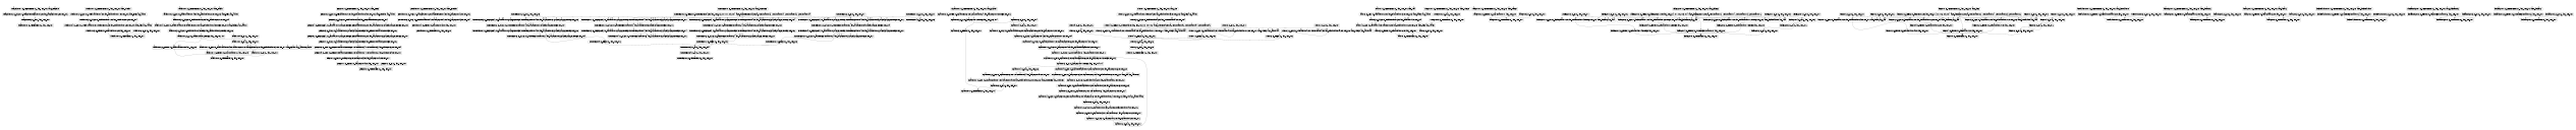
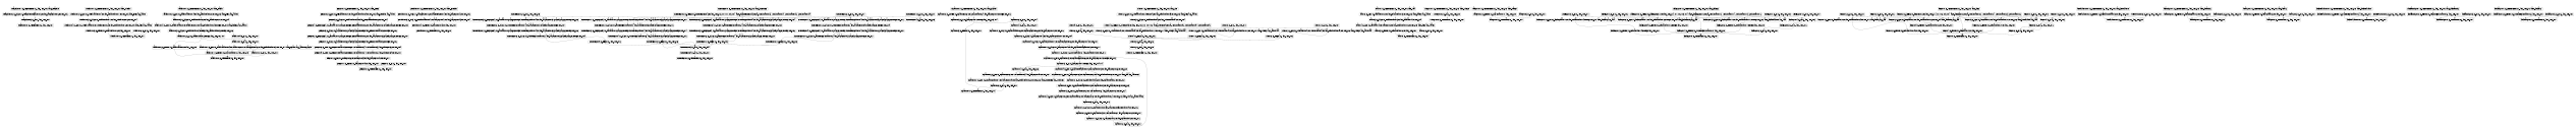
  digraph {
    node [shape=box]
    edge [headport=n tailport=s]
    n1 [label="setPageSize_0001: op=METHOD_ENTRY, src=, dest=, next=0002 (name=setPageSize)\l"]
    n2 [label="setPageSize_0002: op=ASSIGN, src=setPageSize_newPageSize_0013:INT, dest=class_pageSize_0006:INT, next=0003\l"]
    n3 [label="setPageSize_0003: op=JP, src=, dest=, next=0000\l"]
    n4 [label="setPageSize_0000: op=METHOD_EXIT, src=, dest=, next=0001\l"]
    n5 [label="writeFlow_0001: op=METHOD_ENTRY, src=, dest=, next=0002 (name=writeFlow)\l"]
    n6 [label="writeFlow_0002: op=CALL, src=writeFlow_address_0014:INT, dest=method_result_00017:INT, next=0003 (name=getEcc, args= address)\l"]
    n7 [label="writeFlow_0003: op=ASSIGN, src=method_result_00017:INT, dest=writeFlow_ecc_0016:INT, next=0004\l"]
    n8 [label="writeFlow_0004: op=CALL, src=writeFlow_data_0015:INT, writeFlow_ecc_0016:INT, dest=method_result_00018:INT, next=0005 (name=doEcc, args= data ecc)\l"]
    n9 [label="writeFlow_0005: op=RETURN, src=method_result_00018:INT, dest=, next=0000\l"]
    n10 [label="writeFlow_0000: op=METHOD_EXIT, src=, dest=, next=0001\l"]
    n11 [label="writeFlow_0006: op=JP, src=, dest=, next=0000\l"]
    n12 [label="readFlow_0001: op=METHOD_ENTRY, src=, dest=, next=0002 (name=readFlow)\l"]
    n13 [label="readFlow_0002: op=CALL, src=readFlow_address_0019:INT, dest=method_result_00022:INT, next=0003 (name=getEcc, args= address)\l"]
    n14 [label="readFlow_0003: op=ASSIGN, src=method_result_00022:INT, dest=readFlow_ecc_0021:INT, next=0004\l"]
    n15 [label="readFlow_0004: op=CALL, src=readFlow_data_0020:INT, readFlow_ecc_0021:INT, dest=method_result_00024:BOOLEAN, next=0005 (name=checkECC, args= data ecc)\l"]
    n16 [label="readFlow_0005: op=ASSIGN, src=method_result_00024:BOOLEAN, dest=readFlow_isOk_0023:BOOLEAN, next=0006\l"]
    n17 [label="readFlow_0006: op=JT, src=readFlow_isOk_0023:BOOLEAN, dest=, next=0008, 0007\l"]
    n18 [label="readFlow_0008: op=RETURN, src=readFlow_data_0020:INT, dest=, next=0000\l"]
    n19 [label="readFlow_0007: op=JP, src=, dest=, next=0010\l"]
    n20 [label="readFlow_0000: op=METHOD_EXIT, src=, dest=, next=0001\l"]
    n21 [label="readFlow_0010: op=CALL, src=readFlow_address_0019:INT, readFlow_ecc_0021:INT, class_pageSize_0006:INT, dest=method_result_00025:VOID, next=0011 (name=migration, args= address ecc pageSize)\l"]
    n22 [label="readFlow_0011: op=RETURN, src=0:INT(constant_00026), dest=, next=0000\l"]
    n23 [label="readFlow_0009: op=JP, src=, dest=, next=0007\l"]
    n24 [label="readFlow_0012: op=JP, src=, dest=, next=0000\l"]
    n25 [label="getEcc_0001: op=METHOD_ENTRY, src=, dest=, next=0002 (name=getEcc)\l"]
    n26 [label="getEcc_0002: op=CALL, src=getEcc_address_0027:INT, dest=method_result_00029:INT, next=0003 (name=getPosition, args= address)\l"]
    n27 [label="getEcc_0003: op=ASSIGN, src=method_result_00029:INT, dest=getEcc_dataPosition_0028:INT, next=0004\l"]
    n28 [label="getEcc_0004: op=ARRAY_ACCESS, src=class_data1_0007:ArrayType::BOOLEAN, getEcc_dataPosition_0028:INT, dest=array_access_00031:ArrayRef::ArrayType::BOOLEAN, next=0005\l"]
    n29 [label="getEcc_0005: op=ASSIGN, src=array_access_00031:ArrayRef::ArrayType::BOOLEAN, dest=getEcc_currentData1_0030:BOOLEAN, next=0006\l"]
    n30 [label="getEcc_0006: op=ARRAY_ACCESS, src=class_data2_0010:ArrayType::BOOLEAN, getEcc_dataPosition_0028:INT, dest=array_access_00033:ArrayRef::ArrayType::BOOLEAN, next=0007\l"]
    n31 [label="getEcc_0007: op=ASSIGN, src=array_access_00033:ArrayRef::ArrayType::BOOLEAN, dest=getEcc_currentData2_0032:BOOLEAN, next=0008\l"]
    n32 [label="getEcc_0008: op=COND, src=getEcc_currentData1_0030:BOOLEAN, 1:INT(constant_00034), 0:INT(constant_00035), dest=cond_expr_00036:INT, next=0009\l"]
    n33 [label="getEcc_0009: op=COND, src=getEcc_currentData2_0032:BOOLEAN, 2:INT(constant_00037), 0:INT(constant_00038), dest=cond_expr_00039:INT, next=0010\l"]
    n34 [label="getEcc_0010: op=ADD, src=cond_expr_00036:INT, cond_expr_00039:INT, dest=binary_expr_00040:INT, next=0011\l"]
    n35 [label="getEcc_0011: op=RETURN, src=binary_expr_00040:INT, dest=, next=0000\l"]
    n36 [label="getEcc_0000: op=METHOD_EXIT, src=, dest=, next=0001\l"]
    n37 [label="getEcc_0012: op=JP, src=, dest=, next=0000\l"]
    n38 [label="getPosition_0001: op=METHOD_ENTRY, src=, dest=, next=0002 (name=getPosition)\l"]
    n39 [label="getPosition_0002: op=MUL32, src=class_pageSize_0006:INT, class_BYTE_SIZE_0004:INT, dest=binary_expr_00042:INT, next=0003\l"]
    n40 [label="getPosition_0003: op=DIV32, src=getPosition_address_0041:INT, binary_expr_00042:INT, dest=binary_expr_00043:INT, next=0004\l"]
    n41 [label="getPosition_0004: op=RETURN, src=binary_expr_00043:INT, dest=, next=0000\l"]
    n42 [label="getPosition_0000: op=METHOD_EXIT, src=, dest=, next=0001\l"]
    n43 [label="incrementEcc_0001: op=METHOD_ENTRY, src=, dest=, next=0002 (name=incrementEcc)\l"]
    n44 [label="incrementEcc_0002: op=SELECT, src=incrementEcc_ecc_0045:INT, dest=, next=0023, 0017, 0011, 0005, 0004 ( target=incrementEcc_ecc_0045:INT pat=0:INT(constant_00046), 1:INT(constant_00047), 2:INT(constant_00048), 3:INT(constant_00049)\l"]
    n45 [label="incrementEcc_0023: op=ARRAY_ACCESS, src=class_data1_0007:ArrayType::BOOLEAN, incrementEcc_position_0044:INT, dest=array_access_00063:ArrayRef::ArrayType::BOOLEAN, next=0024\l"]
    n46 [label="incrementEcc_0017: op=ARRAY_ACCESS, src=class_data1_0007:ArrayType::BOOLEAN, incrementEcc_position_0044:INT, dest=array_access_00059:ArrayRef::ArrayType::BOOLEAN, next=0018\l"]
    n47 [label="incrementEcc_0011: op=ARRAY_ACCESS, src=class_data1_0007:ArrayType::BOOLEAN, incrementEcc_position_0044:INT, dest=array_access_00055:ArrayRef::ArrayType::BOOLEAN, next=0012\l"]
    n48 [label="incrementEcc_0005: op=ARRAY_ACCESS, src=class_data1_0007:ArrayType::BOOLEAN, incrementEcc_position_0044:INT, dest=array_access_00051:ArrayRef::ArrayType::BOOLEAN, next=0006\l"]
    n49 [label="incrementEcc_0004: op=JP, src=, dest=, next=0003\l"]
    n50 [label="incrementEcc_0024: op=ASSIGN, src=false:BOOLEAN(constant_00062), dest=array_access_00063:ArrayRef::ArrayType::BOOLEAN, next=0025\l"]
    n51 [label="incrementEcc_0018: op=ASSIGN, src=true:BOOLEAN(constant_00058), dest=array_access_00059:ArrayRef::ArrayType::BOOLEAN, next=0019\l"]
    n52 [label="incrementEcc_0012: op=ASSIGN, src=false:BOOLEAN(constant_00054), dest=array_access_00055:ArrayRef::ArrayType::BOOLEAN, next=0013\l"]
    n53 [label="incrementEcc_0006: op=ASSIGN, src=true:BOOLEAN(constant_00050), dest=array_access_00051:ArrayRef::ArrayType::BOOLEAN, next=0007\l"]
    n54 [label="incrementEcc_0025: op=ARRAY_ACCESS, src=class_data2_0010:ArrayType::BOOLEAN, incrementEcc_position_0044:INT, dest=array_access_00065:ArrayRef::ArrayType::BOOLEAN, next=0026\l"]
    n55 [label="incrementEcc_0019: op=ARRAY_ACCESS, src=class_data2_0010:ArrayType::BOOLEAN, incrementEcc_position_0044:INT, dest=array_access_00061:ArrayRef::ArrayType::BOOLEAN, next=0020\l"]
    n56 [label="incrementEcc_0013: op=ARRAY_ACCESS, src=class_data2_0010:ArrayType::BOOLEAN, incrementEcc_position_0044:INT, dest=array_access_00057:ArrayRef::ArrayType::BOOLEAN, next=0014\l"]
    n57 [label="incrementEcc_0007: op=ARRAY_ACCESS, src=class_data2_0010:ArrayType::BOOLEAN, incrementEcc_position_0044:INT, dest=array_access_00053:ArrayRef::ArrayType::BOOLEAN, next=0008\l"]
    n58 [label="incrementEcc_0003: op=JP, src=, dest=, next=0029\l"]
    n59 [label="incrementEcc_0029: op=JP, src=, dest=, next=0000\l"]
    n60 [label="incrementEcc_0000: op=METHOD_EXIT, src=, dest=, next=0001\l"]
    n61 [label="incrementEcc_0008: op=ASSIGN, src=true:BOOLEAN(constant_00052), dest=array_access_00053:ArrayRef::ArrayType::BOOLEAN, next=0009\l"]
    n62 [label="incrementEcc_0009: op=BREAK, src=, dest=, next=0003\l"]
    n63 [label="incrementEcc_0010: op=JP, src=, dest=, next=0004\l"]
    n64 [label="incrementEcc_0014: op=ASSIGN, src=true:BOOLEAN(constant_00056), dest=array_access_00057:ArrayRef::ArrayType::BOOLEAN, next=0015\l"]
+   n65 [label="incrementEcc_0015: op=BREAK, src=, dest=, next=0003\l"]
    n66 [label="incrementEcc_0016: op=JP, src=, dest=, next=0005\l"]
    n67 [label="incrementEcc_0020: op=ASSIGN, src=false:BOOLEAN(constant_00060), dest=array_access_00061:ArrayRef::ArrayType::BOOLEAN, next=0021\l"]
    n68 [label="incrementEcc_0021: op=BREAK, src=, dest=, next=0003\l"]
    n69 [label="incrementEcc_0026: op=ASSIGN, src=false:BOOLEAN(constant_00064), dest=array_access_00065:ArrayRef::ArrayType::BOOLEAN, next=0027\l"]
    n70 [label="incrementEcc_0027: op=BREAK, src=, dest=, next=0003\l"]
    n71 [label="incrementEcc_0028: op=JP, src=, dest=, next=0017\l"]
    n72 [label="migration_0001: op=METHOD_ENTRY, src=, dest=, next=0002 (name=migration)\l"]
    n73 [label="migration_0002: op=COMPEQ, src=migration_ecc_0067:INT, 3:INT(constant_00069), dest=binary_expr_00070:BOOLEAN, next=0003\l"]
    n74 [label="migration_0003: op=JT, src=binary_expr_00070:BOOLEAN, dest=, next=0005, 0004\l"]
    n75 [label="migration_0005: op=RETURN, src=, dest=, next=0000\l"]
    n76 [label="migration_0004: op=JP, src=, dest=, next=0007\l"]
    n77 [label="migration_0000: op=METHOD_EXIT, src=, dest=, next=0001\l"]
    n78 [label="migration_0007: op=DIV32, src=migration_address_0066:INT, migration_pageSize_0068:INT, dest=binary_expr_00072:INT, next=0008\l"]
    n79 [label="migration_0008: op=ASSIGN, src=binary_expr_00072:INT, dest=migration_position_0071:INT, next=0009\l"]
    n80 [label="migration_0009: op=MUL32, src=migration_position_0071:INT, migration_pageSize_0068:INT, dest=binary_expr_00074:INT, next=0010\l"]
    n81 [label="migration_0006: op=JP, src=, dest=, next=0004\l"]
    n82 [label="migration_0010: op=ASSIGN, src=binary_expr_00074:INT, dest=migration_initialAddress_0073:INT, next=0011\l"]
    n83 [label="migration_0011: op=ASSIGN, src=0:INT(constant_00076), dest=migration_i_0075:INT, next=0012\l"]
    n84 [label="migration_0012: op=LT, src=migration_i_0075:INT, migration_pageSize_0068:INT, dest=binary_expr_00077:BOOLEAN, next=0013\l"]
    n85 [label="migration_0013: op=JT, src=binary_expr_00077:BOOLEAN, dest=, next=0019, 0014\l"]
    n86 [label="migration_0019: op=ADD, src=migration_initialAddress_0073:INT, migration_i_0075:INT, dest=binary_expr_00083:INT, next=0020\l"]
    n87 [label="migration_0014: op=JP, src=, dest=, next=0026\l"]
    n88 [label="migration_0020: op=CALL, src=binary_expr_00083:INT, migration_ecc_0067:INT, dest=method_result_00082:INT, next=0021 (name=read, args= address ecc)\l"]
    n89 [label="migration_0026: op=ADD, src=migration_ecc_0067:INT, 1:INT(constant_00089), dest=binary_expr_00090:INT, next=0027\l"]
    n90 [label="migration_0021: op=ASSIGN, src=method_result_00082:INT, dest=migration_read_0081:INT, next=0022\l"]
    n91 [label="migration_0027: op=CALL, src=migration_position_0071:INT, binary_expr_00090:INT, dest=method_result_00088:VOID, next=0028 (name=incrementEcc, args= position ecc)\l"]
    n92 [label="migration_0028: op=JP, src=, dest=, next=0000\l"]
    n93 [label="migration_0015: op=ASSIGN, src=migration_i_0075:INT, dest=unary_expr_postfix_preserved_00079:INT, next=0016\l"]
    n94 [label="migration_0016: op=ADD, src=migration_i_0075:INT, 1:INT(constant_00080), dest=unary_expr_00078:INT, next=0017\l"]
    n95 [label="migration_0017: op=ASSIGN, src=unary_expr_00078:INT, dest=migration_i_0075:INT, next=0018\l"]
    n96 [label="migration_0018: op=JP, src=, dest=, next=0012\l"]
    n97 [label="migration_0022: op=ADD, src=migration_initialAddress_0073:INT, migration_i_0075:INT, dest=binary_expr_00085:INT, next=0023\l"]
    n98 [label="migration_0023: op=ADD, src=migration_ecc_0067:INT, 1:INT(constant_00086), dest=binary_expr_00087:INT, next=0024\l"]
    n99 [label="migration_0024: op=CALL, src=binary_expr_00085:INT, migration_read_0081:INT, binary_expr_00087:INT, dest=method_result_00084:VOID, next=0025 (name=write, args= address data ecc)\l"]
    n100 [label="migration_0025: op=JP, src=, dest=, next=0015\l"]
    n101 [label="write_0001: op=METHOD_ENTRY, src=, dest=, next=0002 (name=write)\l"]
    n102 [label="write_0002: op=CALL, src=write_data_0092:INT, write_ecc_0093:INT, dest=method_result_00095:INT, next=0003 (name=doEcc, args= data ecc)\l"]
    n103 [label="write_0003: op=ASSIGN, src=method_result_00095:INT, dest=write_newData_0094:INT, next=0004\l"]
    n104 [label="write_0004: op=SELECT, src=write_ecc_0093:INT, dest=, next=0013, 0010, 0007, 0006 ( target=write_ecc_0093:INT pat=1:INT(constant_00096), 2:INT(constant_00097), 3:INT(constant_00098)\l"]
    n105 [label="write_0013: op=CALL, src=write_address_0091:INT, write_newData_0094:INT, dest=method_result_00101:VOID, next=0014 (name=writeRAM, args= address data)\l"]
    n106 [label="write_0010: op=CALL, src=write_address_0091:INT, write_newData_0094:INT, dest=method_result_00100:VOID, next=0011 (name=writeRAM, args= address data)\l"]
    n107 [label="write_0007: op=CALL, src=write_address_0091:INT, write_newData_0094:INT, dest=method_result_00099:VOID, next=0008 (name=writeRAM, args= address data)\l"]
    n108 [label="write_0006: op=JP, src=, dest=, next=0005\l"]
    n109 [label="write_0014: op=BREAK, src=, dest=, next=0005\l"]
    n110 [label="write_0011: op=BREAK, src=, dest=, next=0005\l"]
    n111 [label="write_0008: op=BREAK, src=, dest=, next=0005\l"]
    n112 [label="write_0005: op=JP, src=, dest=, next=0016\l"]
    n113 [label="write_0016: op=JP, src=, dest=, next=0000\l"]
    n114 [label="write_0000: op=METHOD_EXIT, src=, dest=, next=0001\l"]
    n115 [label="write_0009: op=JP, src=, dest=, next=0006\l"]
    n116 [label="write_0012: op=JP, src=, dest=, next=0007\l"]
    n117 [label="write_0015: op=JP, src=, dest=, next=0010\l"]
    n118 [label="read_0001: op=METHOD_ENTRY, src=, dest=, next=0002 (name=read)\l"]
    n119 [label="read_0002: op=CALL, src=read_address_0102:INT, dest=method_result_00105:INT, next=0003 (name=readRAM, args= address)\l"]
    n120 [label="read_0003: op=ASSIGN, src=method_result_00105:INT, dest=read_data_0104:INT, next=0004\l"]
    n121 [label="read_0004: op=CALL, src=read_data_0104:INT, read_ecc_0103:INT, dest=method_result_00106:INT, next=0005 (name=doEcc, args= data ecc)\l"]
    n122 [label="read_0005: op=RETURN, src=method_result_00106:INT, dest=, next=0000\l"]
    n123 [label="read_0000: op=METHOD_EXIT, src=, dest=, next=0001\l"]
    n124 [label="read_0006: op=JP, src=, dest=, next=0000\l"]
    n125 [label="writeRAM_0001: op=METHOD_ENTRY, src=, dest=, next=0002 (name=writeRAM)\l"]
    n126 [label="writeRAM_0002: op=JP, src=, dest=, next=0000\l"]
    n127 [label="writeRAM_0000: op=METHOD_EXIT, src=, dest=, next=0001\l"]
    n128 [label="readRAM_0001: op=METHOD_ENTRY, src=, dest=, next=0002 (name=readRAM)\l"]
    n129 [label="readRAM_0002: op=RETURN, src=0:INT(constant_00110), dest=, next=0000\l"]
    n130 [label="readRAM_0000: op=METHOD_EXIT, src=, dest=, next=0001\l"]
    n131 [label="readRAM_0003: op=JP, src=, dest=, next=0000\l"]
    n132 [label="checkECC_0001: op=METHOD_ENTRY, src=, dest=, next=0002 (name=checkECC)\l"]
    n133 [label="checkECC_0002: op=SELECT, src=checkECC_ecc_0112:INT, dest=, next=0014, 0011, 0008, 0005, 0004 ( target=checkECC_ecc_0112:INT pat=0:INT(constant_00113), 1:INT(constant_00114), 2:INT(constant_00115), 3:INT(constant_00116)\l"]
    n134 [label="checkECC_0014: op=RETURN, src=true:BOOLEAN(constant_00120), dest=, next=0000\l"]
    n135 [label="checkECC_0011: op=CALL, src=checkECC_data_0111:INT, dest=method_result_00119:BOOLEAN, next=0012 (name=checkParity, args= data)\l"]
    n136 [label="checkECC_0008: op=CALL, src=checkECC_data_0111:INT, dest=method_result_00118:BOOLEAN, next=0009 (name=checkHamming, args= data)\l"]
    n137 [label="checkECC_0005: op=CALL, src=checkECC_data_0111:INT, dest=method_result_00117:BOOLEAN, next=0006 (name=checkReedSolomon, args= data)\l"]
    n138 [label="checkECC_0004: op=JP, src=, dest=, next=0003\l"]
    n139 [label="checkECC_0000: op=METHOD_EXIT, src=, dest=, next=0001\l"]
    n140 [label="checkECC_0012: op=RETURN, src=method_result_00119:BOOLEAN, dest=, next=0000\l"]
    n141 [label="checkECC_0009: op=RETURN, src=method_result_00118:BOOLEAN, dest=, next=0000\l"]
    n142 [label="checkECC_0006: op=RETURN, src=method_result_00117:BOOLEAN, dest=, next=0000\l"]
    n143 [label="checkECC_0003: op=JP, src=, dest=, next=0016\l"]
    n144 [label="checkECC_0016: op=JP, src=, dest=, next=0000\l"]
    n145 [label="checkECC_0007: op=JP, src=, dest=, next=0004\l"]
    n146 [label="checkECC_0010: op=JP, src=, dest=, next=0005\l"]
    n147 [label="checkECC_0013: op=JP, src=, dest=, next=0008\l"]
    n148 [label="checkECC_0015: op=JP, src=, dest=, next=0011\l"]
    n149 [label="doEcc_0001: op=METHOD_ENTRY, src=, dest=, next=0002 (name=doEcc)\l"]
    n150 [label="doEcc_0002: op=SELECT, src=doEcc_ecc_0122:INT, dest=, next=0014, 0011, 0008, 0005, 0004 ( target=doEcc_ecc_0122:INT pat=0:INT(constant_00123), 1:INT(constant_00124), 2:INT(constant_00125), 3:INT(constant_00126)\l"]
    n151 [label="doEcc_0014: op=RETURN, src=doEcc_data_0121:INT, dest=, next=0000\l"]
    n152 [label="doEcc_0011: op=CALL, src=doEcc_data_0121:INT, dest=method_result_00129:INT, next=0012 (name=doParity, args= data)\l"]
    n153 [label="doEcc_0008: op=CALL, src=doEcc_data_0121:INT, dest=method_result_00128:INT, next=0009 (name=doHamming, args= data)\l"]
    n154 [label="doEcc_0005: op=CALL, src=doEcc_data_0121:INT, dest=method_result_00127:INT, next=0006 (name=doReedSolomon, args= data)\l"]
    n155 [label="doEcc_0004: op=JP, src=, dest=, next=0003\l"]
    n156 [label="doEcc_0000: op=METHOD_EXIT, src=, dest=, next=0001\l"]
    n157 [label="doEcc_0012: op=RETURN, src=method_result_00129:INT, dest=, next=0000\l"]
    n158 [label="doEcc_0009: op=RETURN, src=method_result_00128:INT, dest=, next=0000\l"]
    n159 [label="doEcc_0006: op=RETURN, src=method_result_00127:INT, dest=, next=0000\l"]
    n160 [label="doEcc_0003: op=JP, src=, dest=, next=0016\l"]
    n161 [label="doEcc_0016: op=JP, src=, dest=, next=0000\l"]
    n162 [label="doEcc_0007: op=JP, src=, dest=, next=0004\l"]
    n163 [label="doEcc_0010: op=JP, src=, dest=, next=0005\l"]
    n164 [label="doEcc_0013: op=JP, src=, dest=, next=0008\l"]
    n165 [label="doEcc_0015: op=JP, src=, dest=, next=0011\l"]
    n166 [label="doReedSolomon_0001: op=METHOD_ENTRY, src=, dest=, next=0002 (name=doReedSolomon)\l"]
    n167 [label="doReedSolomon_0002: op=RETURN, src=doReedSolomon_data_0130:INT, dest=, next=0000\l"]
    n168 [label="doReedSolomon_0000: op=METHOD_EXIT, src=, dest=, next=0001\l"]
    n169 [label="doReedSolomon_0003: op=JP, src=, dest=, next=0000\l"]
    n170 [label="doHamming_0001: op=METHOD_ENTRY, src=, dest=, next=0002 (name=doHamming)\l"]
    n171 [label="doHamming_0002: op=RETURN, src=doHamming_data_0131:INT, dest=, next=0000\l"]
    n172 [label="doHamming_0000: op=METHOD_EXIT, src=, dest=, next=0001\l"]
    n173 [label="doHamming_0003: op=JP, src=, dest=, next=0000\l"]
    n174 [label="doParity_0001: op=METHOD_ENTRY, src=, dest=, next=0002 (name=doParity)\l"]
    n175 [label="doParity_0002: op=RETURN, src=doParity_data_0132:INT, dest=, next=0000\l"]
    n176 [label="doParity_0000: op=METHOD_EXIT, src=, dest=, next=0001\l"]
    n177 [label="doParity_0003: op=JP, src=, dest=, next=0000\l"]
    n178 [label="checkReedSolomon_0001: op=METHOD_ENTRY, src=, dest=, next=0002 (name=checkReedSolomon)\l"]
    n179 [label="checkReedSolomon_0002: op=RETURN, src=true:BOOLEAN(constant_00134), dest=, next=0000\l"]
    n180 [label="checkReedSolomon_0000: op=METHOD_EXIT, src=, dest=, next=0001\l"]
    n181 [label="checkReedSolomon_0003: op=JP, src=, dest=, next=0000\l"]
    n182 [label="checkHamming_0001: op=METHOD_ENTRY, src=, dest=, next=0002 (name=checkHamming)\l"]
    n183 [label="checkHamming_0002: op=RETURN, src=true:BOOLEAN(constant_00136), dest=, next=0000\l"]
    n184 [label="checkHamming_0000: op=METHOD_EXIT, src=, dest=, next=0001\l"]
    n185 [label="checkHamming_0003: op=JP, src=, dest=, next=0000\l"]
    n186 [label="checkParity_0001: op=METHOD_ENTRY, src=, dest=, next=0002 (name=checkParity)\l"]
    n187 [label="checkParity_0002: op=RETURN, src=true:BOOLEAN(constant_00138), dest=, next=0000\l"]
    n188 [label="checkParity_0000: op=METHOD_EXIT, src=, dest=, next=0001\l"]
    n189 [label="checkParity_0003: op=JP, src=, dest=, next=0000\l"]
    n1 -> n2
    n2 -> n3
    n3 -> n4
    n5 -> n6
    n6 -> n7
    n7 -> n8
    n8 -> n9
    n9 -> n10
    n11 -> n10
    n12 -> n13
    n13 -> n14
    n14 -> n15
    n15 -> n16
    n16 -> n17
    n17 -> n18
    n17 -> n19
    n18 -> n20
    n19 -> n21
    n21 -> n22
    n22 -> n20
    n23 -> n19
    n24 -> n20
    n25 -> n26
    n26 -> n27
    n27 -> n28
    n28 -> n29
    n29 -> n30
    n30 -> n31
    n31 -> n32
    n32 -> n33
    n33 -> n34
    n34 -> n35
    n35 -> n36
    n37 -> n36
    n38 -> n39
    n39 -> n40
    n40 -> n41
    n41 -> n42
    n43 -> n44
    n44 -> n45
    n44 -> n46
    n44 -> n47
    n44 -> n48
    n44 -> n49
    n45 -> n50
    n46 -> n51
    n47 -> n52
    n48 -> n53
    n50 -> n54
    n51 -> n55
    n52 -> n56
    n53 -> n57
    n54 -> n69
    n55 -> n67
    n56 -> n64
    n57 -> n61
    n58 -> n59
    n59 -> n60
    n61 -> n62
    n62 -> n58
    n63 -> n49
+   n64 -> n65
+   n65 -> n58
    n66 -> n48
    n67 -> n68
    n68 -> n58
    n69 -> n70
    n70 -> n58
    n71 -> n46
    n72 -> n73
    n73 -> n74
    n74 -> n75
    n74 -> n76
    n75 -> n77
    n76 -> n78
    n78 -> n79
    n79 -> n80
    n80 -> n82
    n81 -> n76
    n82 -> n83
    n83 -> n84
    n84 -> n85
    n85 -> n86
    n85 -> n87
    n86 -> n88
    n87 -> n89
    n88 -> n90
    n89 -> n91
    n90 -> n97
    n91 -> n92
    n92 -> n77
    n93 -> n94
    n94 -> n95
    n95 -> n96
    n96 -> n84
    n97 -> n98
    n98 -> n99
    n99 -> n100
    n100 -> n93
    n101 -> n102
    n102 -> n103
    n103 -> n104
    n104 -> n105
    n104 -> n106
    n104 -> n107
    n104 -> n108
    n105 -> n109
    n106 -> n110
    n107 -> n111
    n108 -> n112
    n109 -> n112
    n110 -> n112
    n111 -> n112
    n112 -> n113
    n113 -> n114
    n115 -> n108
    n116 -> n107
    n117 -> n106
    n118 -> n119
    n119 -> n120
    n120 -> n121
    n121 -> n122
    n122 -> n123
    n124 -> n123
    n125 -> n126
    n126 -> n127
    n128 -> n129
    n129 -> n130
    n131 -> n130
    n132 -> n133
    n133 -> n134
    n133 -> n135
    n133 -> n136
    n133 -> n137
    n133 -> n138
    n134 -> n139
    n135 -> n140
    n136 -> n141
    n137 -> n142
    n138 -> n143
    n140 -> n139
    n141 -> n139
    n142 -> n139
    n143 -> n144
    n144 -> n139
    n145 -> n138
    n146 -> n137
    n147 -> n136
    n148 -> n135
    n149 -> n150
    n150 -> n151
    n150 -> n152
    n150 -> n153
    n150 -> n154
    n150 -> n155
    n151 -> n156
    n152 -> n157
    n153 -> n158
    n154 -> n159
    n155 -> n160
    n157 -> n156
    n158 -> n156
    n159 -> n156
    n160 -> n161
    n161 -> n156
    n162 -> n155
    n163 -> n154
    n164 -> n153
    n165 -> n152
    n166 -> n167
    n167 -> n168
    n169 -> n168
    n170 -> n171
    n171 -> n172
    n173 -> n172
    n174 -> n175
    n175 -> n176
    n177 -> n176
    n178 -> n179
    n179 -> n180
    n181 -> n180
    n182 -> n183
    n183 -> n184
    n185 -> n184
    n186 -> n187
    n187 -> n188
    n189 -> n188
  }
